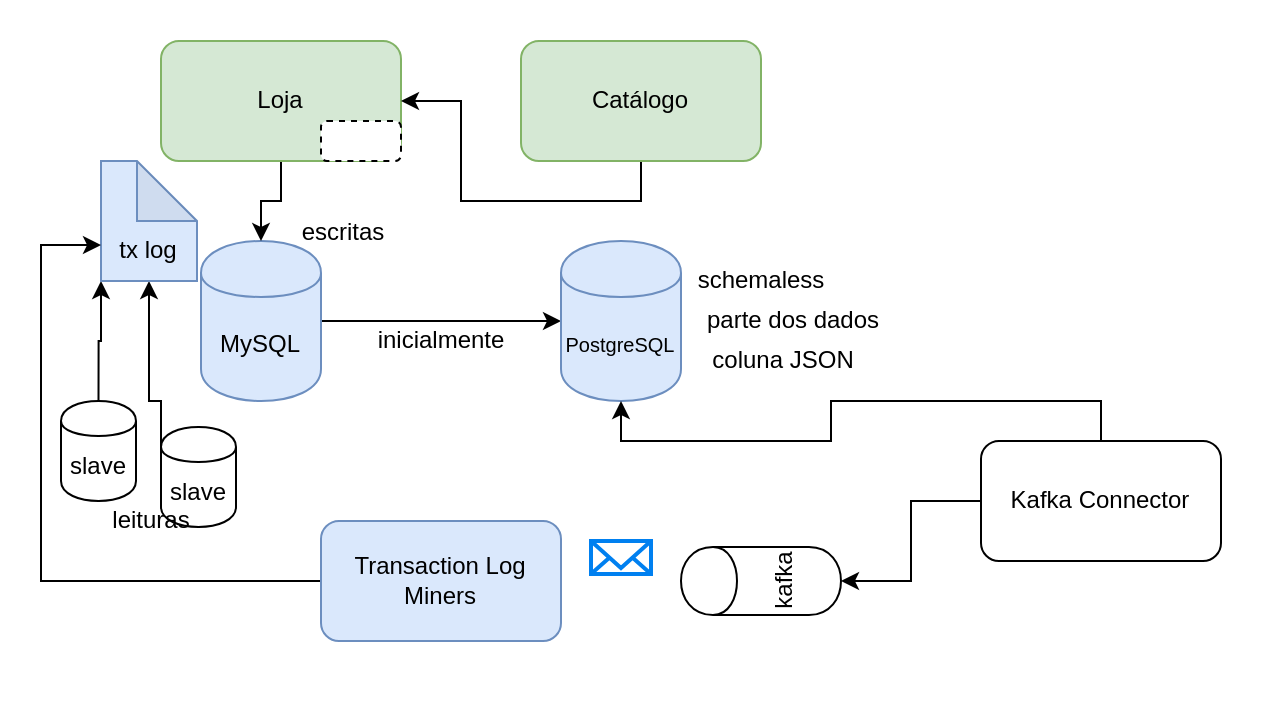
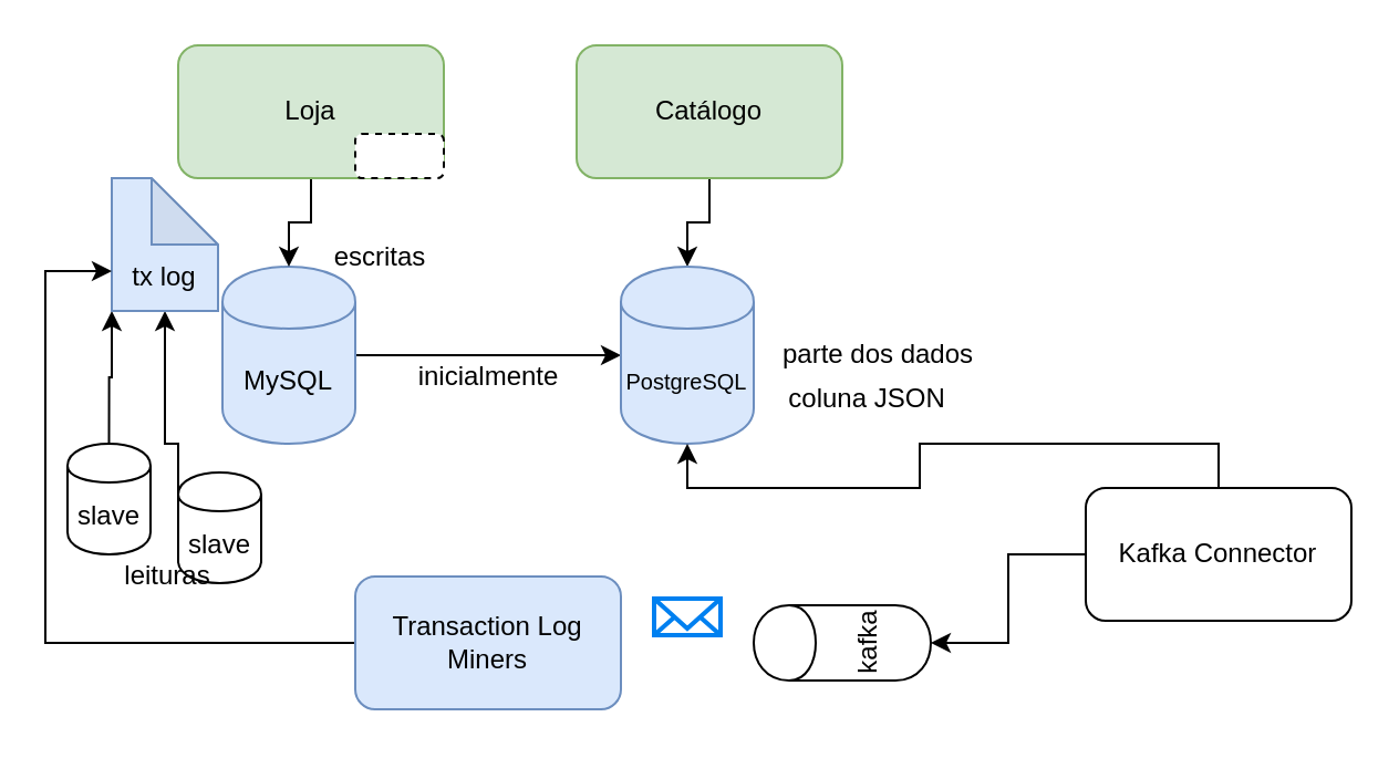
  <mxCell id="0" />
  <mxCell id="1" parent="0" />
  <mxCell id="2" style="edgeStyle=orthogonalEdgeStyle;rounded=0;orthogonalLoop=1;jettySize=auto;html=1;exitX=1;exitY=0.5;exitDx=0;exitDy=0;entryX=0;entryY=0.5;entryDx=0;entryDy=0;" edge="1" parent="1" source="3" target="9"><mxGeometry relative="1" as="geometry" /></mxCell>
  <mxCell id="3" value="MySQL" style="shape=cylinder;whiteSpace=wrap;html=1;boundedLbl=1;backgroundOutline=1;fillColor=#dae8fc;strokeColor=#6c8ebf;" vertex="1" parent="1"><mxGeometry x="100" y="120" width="60" height="80" as="geometry" /></mxCell>
  <mxCell id="4" style="edgeStyle=orthogonalEdgeStyle;rounded=0;orthogonalLoop=1;jettySize=auto;html=1;exitX=0.5;exitY=1;exitDx=0;exitDy=0;" edge="1" parent="1" source="5" target="3"><mxGeometry relative="1" as="geometry" /></mxCell>
  <mxCell id="5" value="Loja" style="rounded=1;whiteSpace=wrap;html=1;fillColor=#d5e8d4;strokeColor=#82b366;" vertex="1" parent="1"><mxGeometry x="80" y="20" width="120" height="60" as="geometry" /></mxCell>
  <mxCell id="6" value="" style="rounded=1;whiteSpace=wrap;html=1;dashed=1;" vertex="1" parent="1"><mxGeometry x="160" y="60" width="40" height="20" as="geometry" /></mxCell>
- <mxCell id="7" style="edgeStyle=orthogonalEdgeStyle;rounded=0;orthogonalLoop=1;jettySize=auto;html=1;exitX=0.5;exitY=1;exitDx=0;exitDy=0;" edge="1" parent="1" source="8" target="5"><mxGeometry relative="1" as="geometry" /></mxCell>
+ <mxCell id="7" style="edgeStyle=orthogonalEdgeStyle;rounded=0;orthogonalLoop=1;jettySize=auto;html=1;exitX=0.5;exitY=1;exitDx=0;exitDy=0;" edge="1" parent="1" source="8" target="9"><mxGeometry relative="1" as="geometry" /></mxCell>
  <mxCell id="8" value="Catálogo" style="rounded=1;whiteSpace=wrap;html=1;fillColor=#d5e8d4;strokeColor=#82b366;" vertex="1" parent="1"><mxGeometry x="260" y="20" width="120" height="60" as="geometry" /></mxCell>
  <mxCell id="9" value="&lt;font style=&quot;font-size: 10px&quot;&gt;PostgreSQL&lt;/font&gt;" style="shape=cylinder;whiteSpace=wrap;html=1;boundedLbl=1;backgroundOutline=1;fillColor=#dae8fc;strokeColor=#6c8ebf;" vertex="1" parent="1"><mxGeometry x="280" y="120" width="60" height="80" as="geometry" /></mxCell>
- <mxCell id="10" value="schemaless" style="text;html=1;align=center;verticalAlign=middle;resizable=0;points=[];autosize=1;" vertex="1" parent="1"><mxGeometry x="340" y="130" width="80" height="20" as="geometry" /></mxCell>
  <mxCell id="11" value="parte dos dados" style="text;html=1;align=center;verticalAlign=middle;resizable=0;points=[];autosize=1;" vertex="1" parent="1"><mxGeometry x="346" y="150" width="100" height="20" as="geometry" /></mxCell>
  <mxCell id="12" value="coluna JSON" style="text;html=1;align=center;verticalAlign=middle;resizable=0;points=[];autosize=1;" vertex="1" parent="1"><mxGeometry x="346" y="170" width="90" height="20" as="geometry" /></mxCell>
  <mxCell id="13" value="inicialmente" style="text;html=1;align=center;verticalAlign=middle;resizable=0;points=[];autosize=1;" vertex="1" parent="1"><mxGeometry x="180" y="160" width="80" height="20" as="geometry" /></mxCell>
  <mxCell id="14" style="edgeStyle=orthogonalEdgeStyle;rounded=0;orthogonalLoop=1;jettySize=auto;html=1;exitX=0.5;exitY=0;exitDx=0;exitDy=0;entryX=0;entryY=1;entryDx=0;entryDy=0;entryPerimeter=0;" edge="1" parent="1" source="15" target="20"><mxGeometry relative="1" as="geometry" /></mxCell>
  <mxCell id="15" value="slave" style="shape=cylinder;whiteSpace=wrap;html=1;boundedLbl=1;backgroundOutline=1;" vertex="1" parent="1"><mxGeometry x="30" y="200" width="37.5" height="50" as="geometry" /></mxCell>
  <mxCell id="16" style="edgeStyle=orthogonalEdgeStyle;rounded=0;orthogonalLoop=1;jettySize=auto;html=1;exitX=0;exitY=0.5;exitDx=0;exitDy=0;entryX=0.5;entryY=1;entryDx=0;entryDy=0;entryPerimeter=0;" edge="1" parent="1" source="17" target="20"><mxGeometry relative="1" as="geometry"><Array as="points"><mxPoint x="80" y="235" /><mxPoint x="80" y="200" /><mxPoint x="74" y="200" /></Array></mxGeometry></mxCell>
  <mxCell id="17" value="slave" style="shape=cylinder;whiteSpace=wrap;html=1;boundedLbl=1;backgroundOutline=1;" vertex="1" parent="1"><mxGeometry x="80" y="213" width="37.5" height="50" as="geometry" /></mxCell>
  <mxCell id="18" value="escritas" style="text;html=1;align=center;verticalAlign=middle;resizable=0;points=[];autosize=1;" vertex="1" parent="1"><mxGeometry x="141" y="106" width="60" height="20" as="geometry" /></mxCell>
  <mxCell id="19" value="leituras" style="text;html=1;align=center;verticalAlign=middle;resizable=0;points=[];autosize=1;" vertex="1" parent="1"><mxGeometry x="50" y="250" width="50" height="20" as="geometry" /></mxCell>
  <mxCell id="20" value="&lt;br&gt;&lt;br&gt;tx log" style="shape=note;whiteSpace=wrap;html=1;backgroundOutline=1;darkOpacity=0.05;fillColor=#dae8fc;strokeColor=#6c8ebf;" vertex="1" parent="1"><mxGeometry x="50" y="80" width="48" height="60" as="geometry" /></mxCell>
  <mxCell id="21" style="edgeStyle=orthogonalEdgeStyle;rounded=0;orthogonalLoop=1;jettySize=auto;html=1;exitX=0;exitY=0.5;exitDx=0;exitDy=0;entryX=0;entryY=0.7;entryDx=0;entryDy=0;entryPerimeter=0;" edge="1" parent="1" source="22" target="20"><mxGeometry relative="1" as="geometry"><Array as="points"><mxPoint x="20" y="290" /><mxPoint x="20" y="122" /></Array></mxGeometry></mxCell>
  <mxCell id="22" value="Transaction Log Miners" style="rounded=1;whiteSpace=wrap;html=1;fillColor=#dae8fc;strokeColor=#6c8ebf;" vertex="1" parent="1"><mxGeometry x="160" y="260" width="120" height="60" as="geometry" /></mxCell>
  <mxCell id="23" value="kafka" style="shape=cylinder;whiteSpace=wrap;html=1;boundedLbl=1;backgroundOutline=1;rotation=-90;" vertex="1" parent="1"><mxGeometry x="363" y="250" width="34" height="80" as="geometry" /></mxCell>
  <mxCell id="24" value="" style="html=1;verticalLabelPosition=bottom;align=center;labelBackgroundColor=#ffffff;verticalAlign=top;strokeWidth=2;strokeColor=#0080F0;shadow=0;dashed=0;shape=mxgraph.ios7.icons.mail;" vertex="1" parent="1"><mxGeometry x="295" y="270" width="30" height="16.5" as="geometry" /></mxCell>
  <mxCell id="25" style="edgeStyle=orthogonalEdgeStyle;rounded=0;orthogonalLoop=1;jettySize=auto;html=1;exitX=0;exitY=0.5;exitDx=0;exitDy=0;entryX=0.5;entryY=1;entryDx=0;entryDy=0;" edge="1" parent="1" source="27" target="23"><mxGeometry relative="1" as="geometry" /></mxCell>
  <mxCell id="26" style="edgeStyle=orthogonalEdgeStyle;rounded=0;orthogonalLoop=1;jettySize=auto;html=1;exitX=0.5;exitY=0;exitDx=0;exitDy=0;entryX=0.5;entryY=1;entryDx=0;entryDy=0;" edge="1" parent="1" source="27" target="9"><mxGeometry relative="1" as="geometry" /></mxCell>
  <mxCell id="27" value="Kafka Connector" style="rounded=1;whiteSpace=wrap;html=1;" vertex="1" parent="1"><mxGeometry x="490" y="220" width="120" height="60" as="geometry" /></mxCell>
